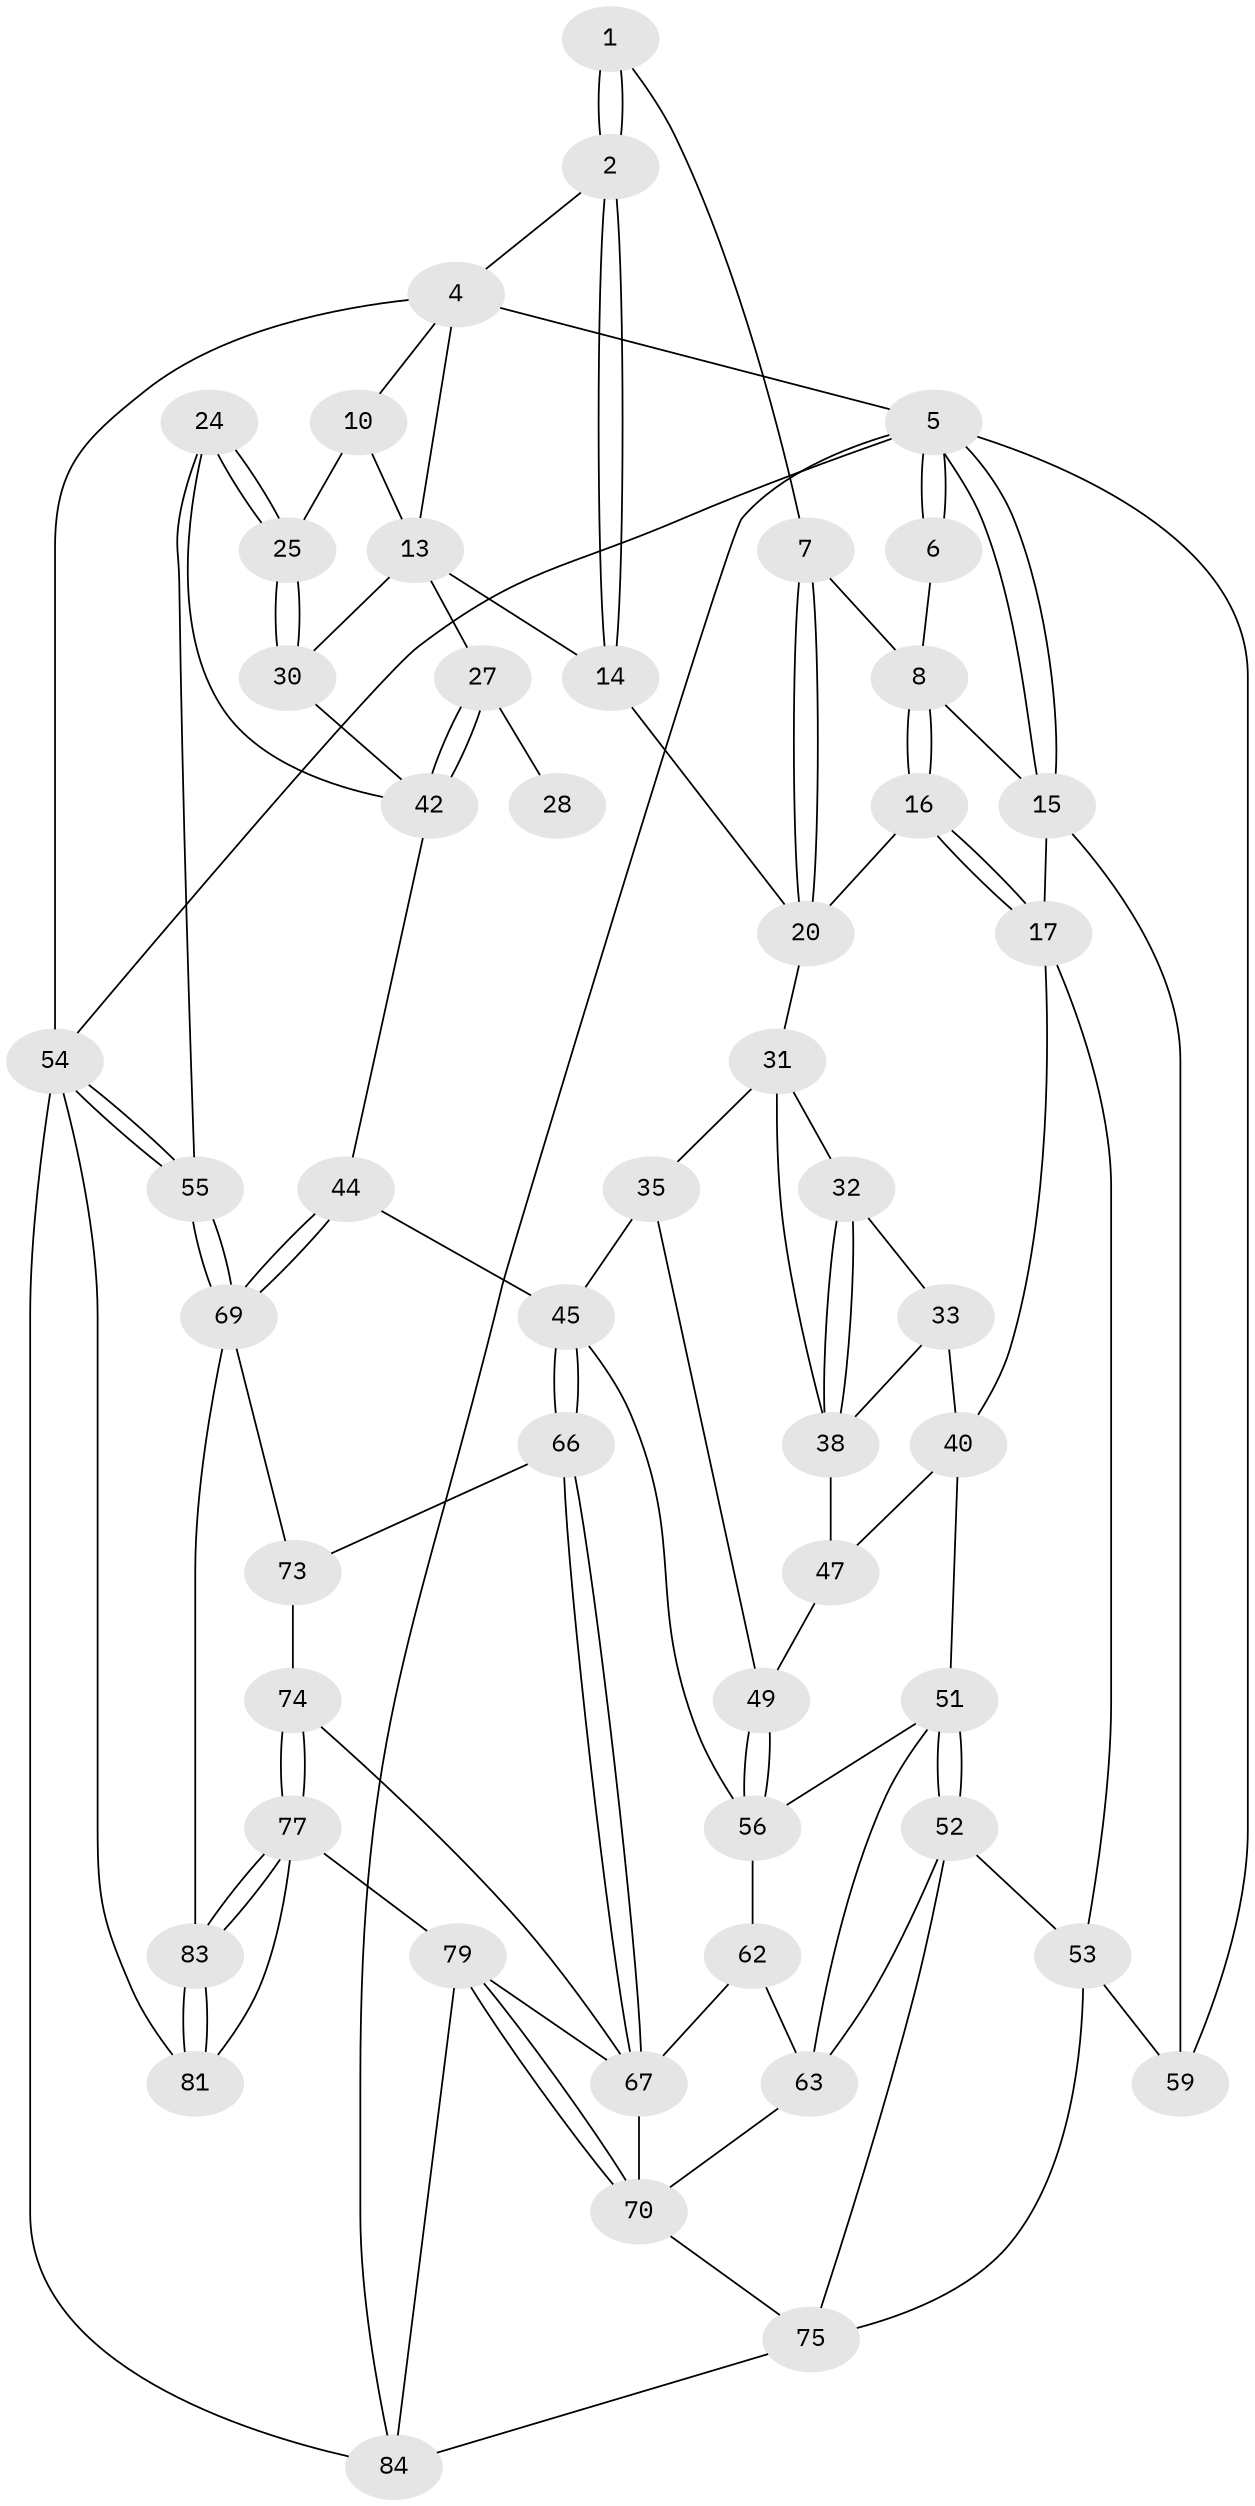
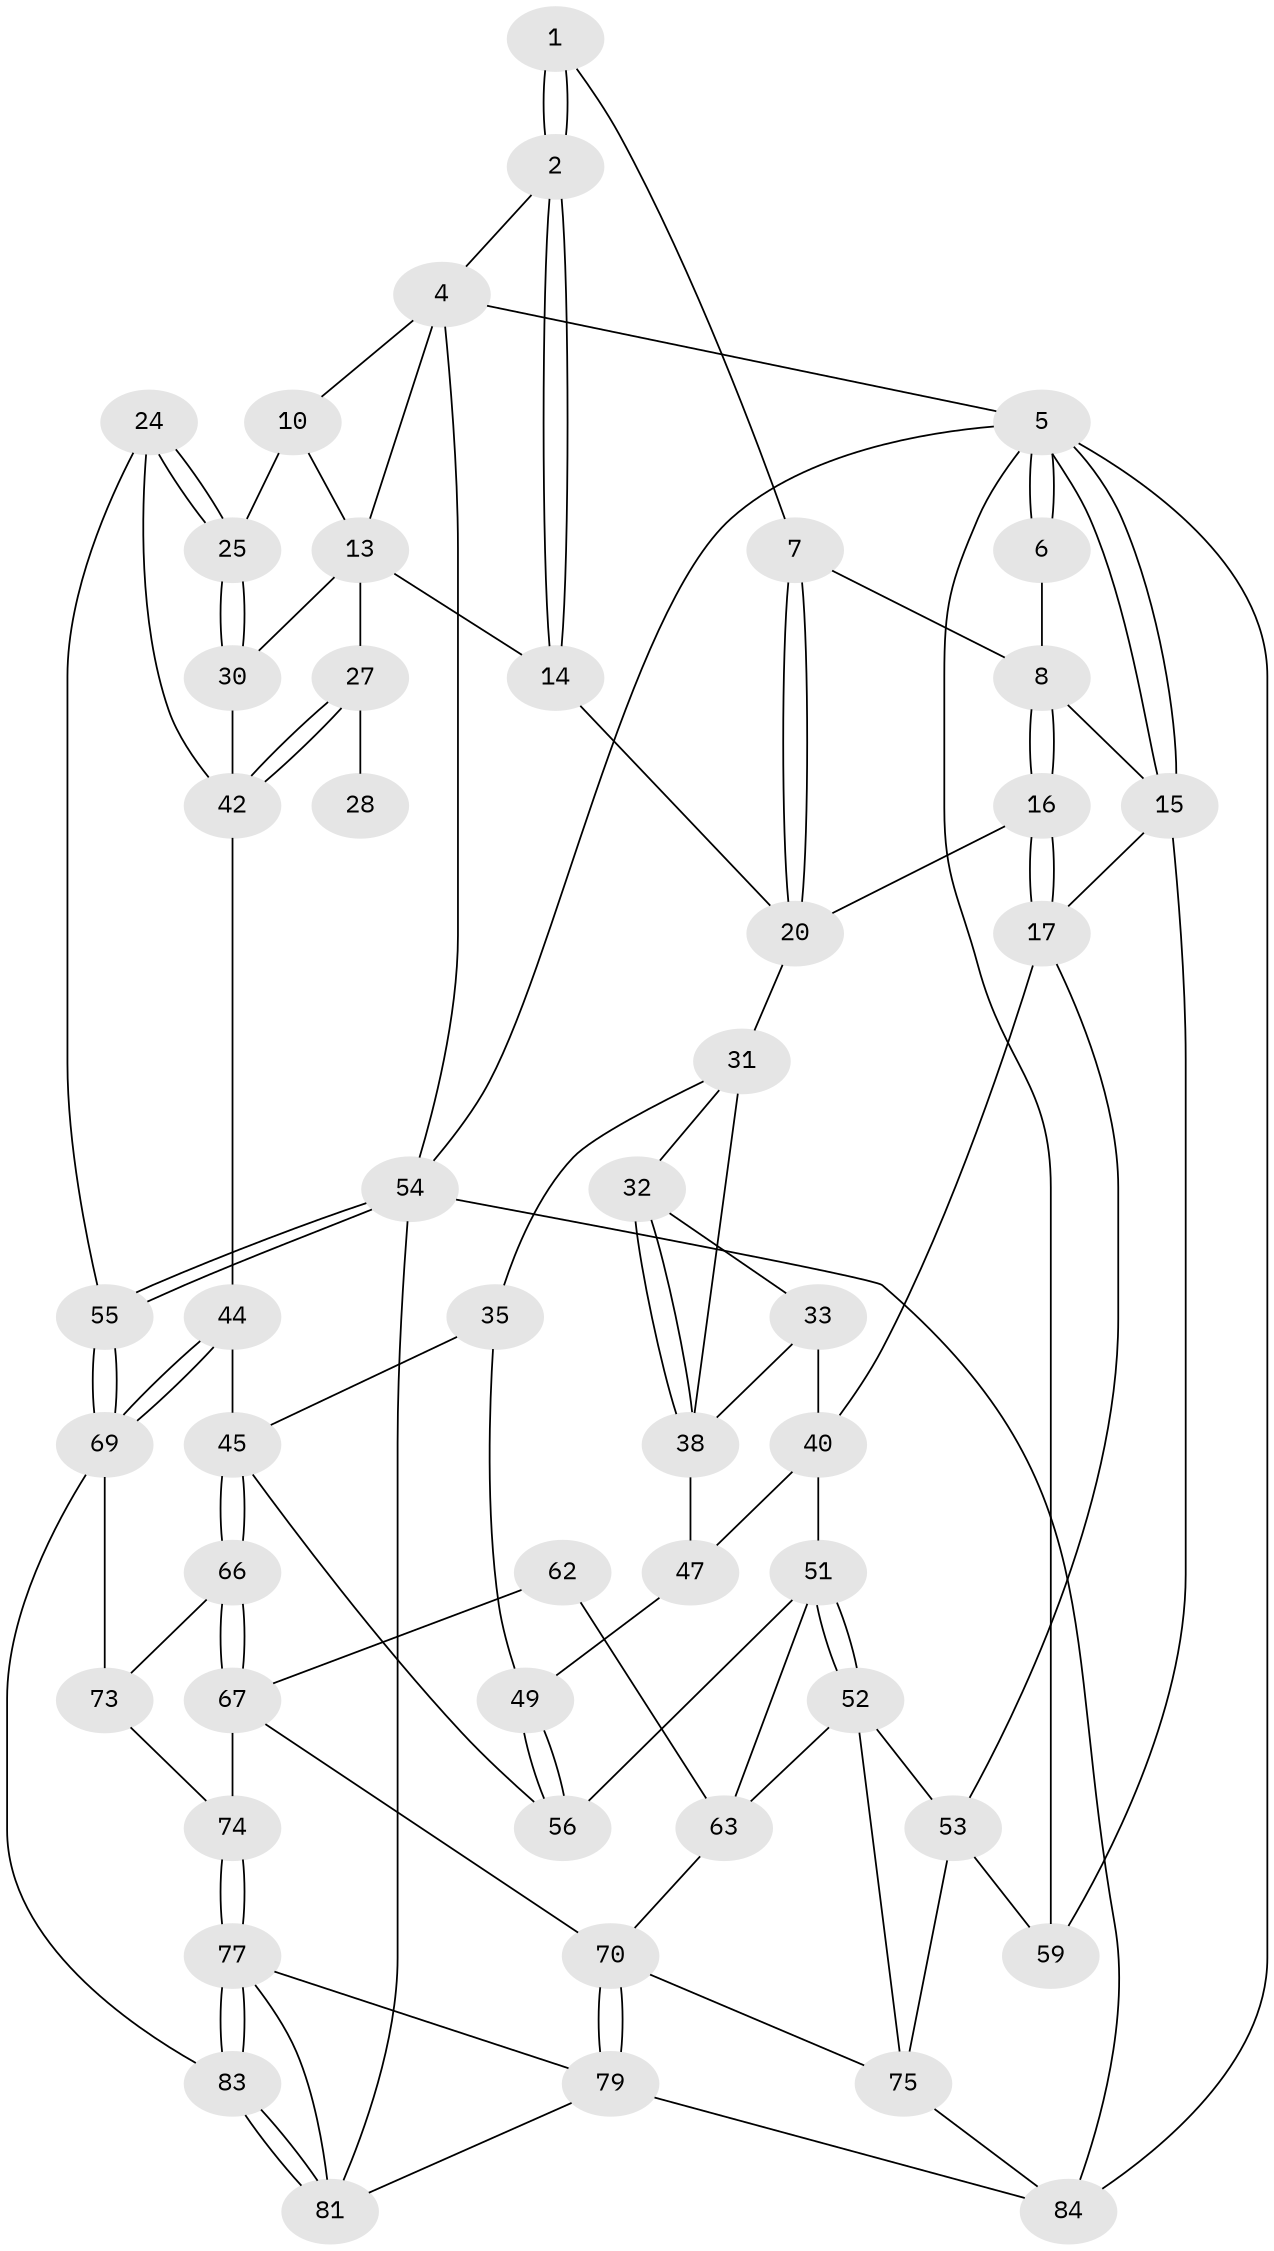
  graph {
    fontname="IBM Plex Mono"
    node [color=gray90 fontname="IBM Plex Mono" style=filled]
    edge [fontname="IBM Plex Mono"]
    2 [super="+3"]
    1
    7
    4 [super="+11"]
    14 [super="+22"]
    8 [super="+9"]
    20 [super="+23"]
    5 [super="+60"]
    10 [super="+12"]
    54 [super="+85"]
    13 [super="+26"]
    6
    15 [super="+19"]
    59
    84 [super="+86"]
    25
    24 [super="+50"]
    42 [super="+43"]
    55
    81 [super="+82"]
    17 [super="+18"]
    16 [super="+21"]
    31 [super="+37"]
    27
    30
    28
    40 [super="+48"]
    53 [super="+61"]
    33 [super="+39"]
    38 [super="+41"]
    47
    51 [super="+57"]
    75 [super="+76"]
    35 [super="+36"]
    32
    44
    69 [super="+72"]
    45 [super="+46"]
    49
    56 [super="+58"]
    66
    52 [super="+65"]
    63 [super="+64"]
    73
    n45 [label=83]
    62
    67 [super="+68"]
    70 [super="+71"]
    74
    79 [super="+83"]
    77 [super="+78"]
    2 -- 4
    2 -- 14
    2 -- 14
    1 -- 2
    1 -- 2
    1 -- 7
    7 -- 8
    7 -- 20
    7 -- 20
    4 -- 5
    4 -- 10
    4 -- 54
    4 -- 13
    14 -- 20
    8 -- 15
    8 -- 16
    8 -- 16
    20 -- 31
    5 -- 54
    5 -- 6
    5 -- 6
    5 -- 15
    5 -- 15
    5 -- 59
    5 -- 84
    10 -- 13
    10 -- 25
    54 -- 84
    54 -- 55
    54 -- 55
    54 -- 81
    13 -- 14
    13 -- 27
    13 -- 30
    6 -- 8
    15 -- 59
    15 -- 17
    25 -- 30
    25 -- 30
    24 -- 25
    24 -- 25
    24 -- 42
    24 -- 55
    42 -- 44
    55 -- 69
    55 -- 69
    17 -- 40
    17 -- 53
    16 -- 20
    16 -- 17
    16 -- 17
    31 -- 38
    31 -- 35
    31 -- 32
    27 -- 42
    27 -- 42
    27 -- 28
    30 -- 42
    40 -- 47
    40 -- 51
    53 -- 59
    53 -- 75
    33 -- 40
    33 -- 38
    38 -- 47
    47 -- 49
    51 -- 56
    51 -- 52
    51 -- 52
    51 -- 63
    75 -- 84
    35 -- 45
    35 -- 49
    32 -- 33
    32 -- 38
    32 -- 38
    44 -- 69
    44 -- 69
    44 -- 45
    69 -- 73
    69 -- n45
    45 -- 56
    45 -- 66
    45 -- 66
    49 -- 56
    49 -- 56
-   56 -- 62
    66 -- 73
    66 -- 67
    66 -- 67
    52 -- 53
    52 -- 75
    52 -- 63
    63 -- 70
    73 -- 74
    n45 -- 81
    n45 -- 81
    62 -- 63
    62 -- 67
    67 -- 70
    67 -- 74
    70 -- 75
    70 -- 79
    70 -- 79
    74 -- 77
    74 -- 77
    79 -- 84
-   79 -- 67
+   79 -- 81
    77 -- 81
    77 -- n45
    77 -- n45
    77 -- 79
  }
